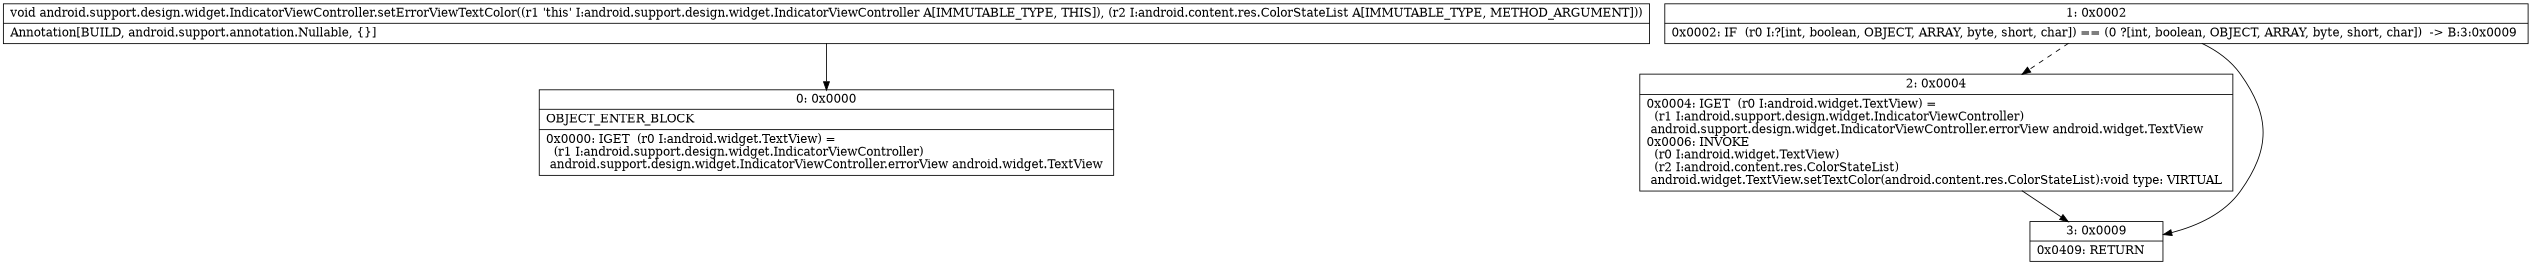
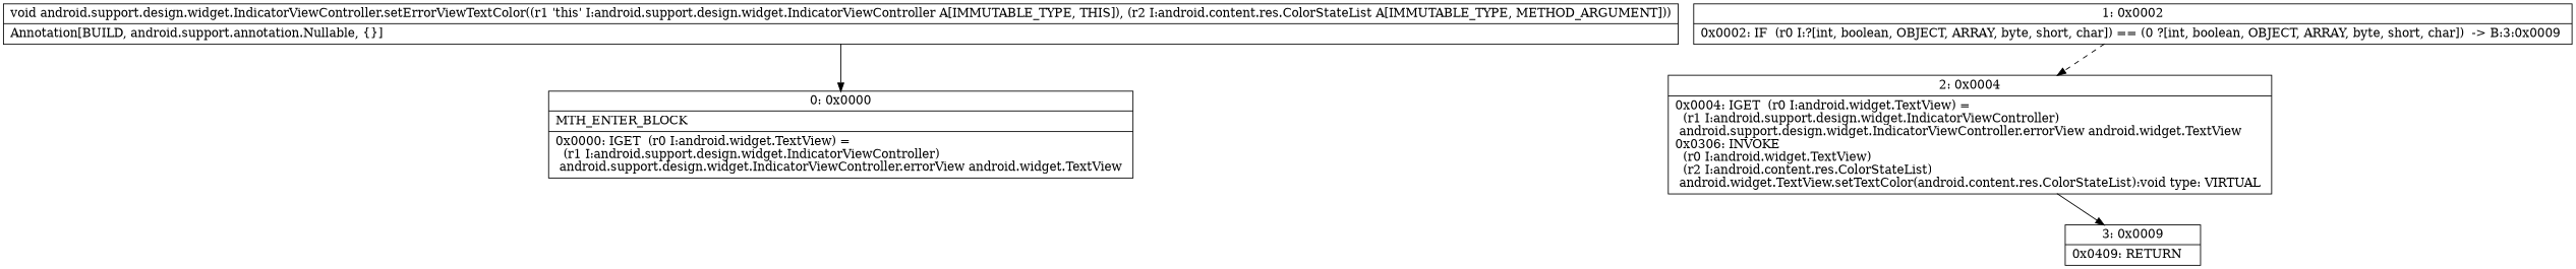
  digraph {
    node [shape=record]
-   n1 [label="{0\:\ 0x0000|OBJECT_ENTER_BLOCK\l|0x0000: IGET  (r0 I:android.widget.TextView) = \l  (r1 I:android.support.design.widget.IndicatorViewController)\l android.support.design.widget.IndicatorViewController.errorView android.widget.TextView \l}"]
+   n1 [label="{0\:\ 0x0000|MTH_ENTER_BLOCK\l|0x0000: IGET  (r0 I:android.widget.TextView) = \l  (r1 I:android.support.design.widget.IndicatorViewController)\l android.support.design.widget.IndicatorViewController.errorView android.widget.TextView \l}"]
    n2 [label="{1\:\ 0x0002|0x0002: IF  (r0 I:?[int, boolean, OBJECT, ARRAY, byte, short, char]) == (0 ?[int, boolean, OBJECT, ARRAY, byte, short, char])  \-\> B:3:0x0009 \l}"]
-   n3 [label="{2\:\ 0x0004|0x0004: IGET  (r0 I:android.widget.TextView) = \l  (r1 I:android.support.design.widget.IndicatorViewController)\l android.support.design.widget.IndicatorViewController.errorView android.widget.TextView \l0x0006: INVOKE  \l  (r0 I:android.widget.TextView)\l  (r2 I:android.content.res.ColorStateList)\l android.widget.TextView.setTextColor(android.content.res.ColorStateList):void type: VIRTUAL \l}"]
+   n3 [label="{2\:\ 0x0004|0x0004: IGET  (r0 I:android.widget.TextView) = \l  (r1 I:android.support.design.widget.IndicatorViewController)\l android.support.design.widget.IndicatorViewController.errorView android.widget.TextView \l0x0306: INVOKE  \l  (r0 I:android.widget.TextView)\l  (r2 I:android.content.res.ColorStateList)\l android.widget.TextView.setTextColor(android.content.res.ColorStateList):void type: VIRTUAL \l}"]
    n4 [label="{3\:\ 0x0009|0x0409: RETURN   \l}"]
    n5 [label="{void android.support.design.widget.IndicatorViewController.setErrorViewTextColor((r1 'this' I:android.support.design.widget.IndicatorViewController A[IMMUTABLE_TYPE, THIS]), (r2 I:android.content.res.ColorStateList A[IMMUTABLE_TYPE, METHOD_ARGUMENT]))  | Annotation[BUILD, android.support.annotation.Nullable, \{\}]\l}"]
    n2 -> n3 [style=dashed]
-   n2 -> n4
    n3 -> n4
    n5 -> n1
  }
